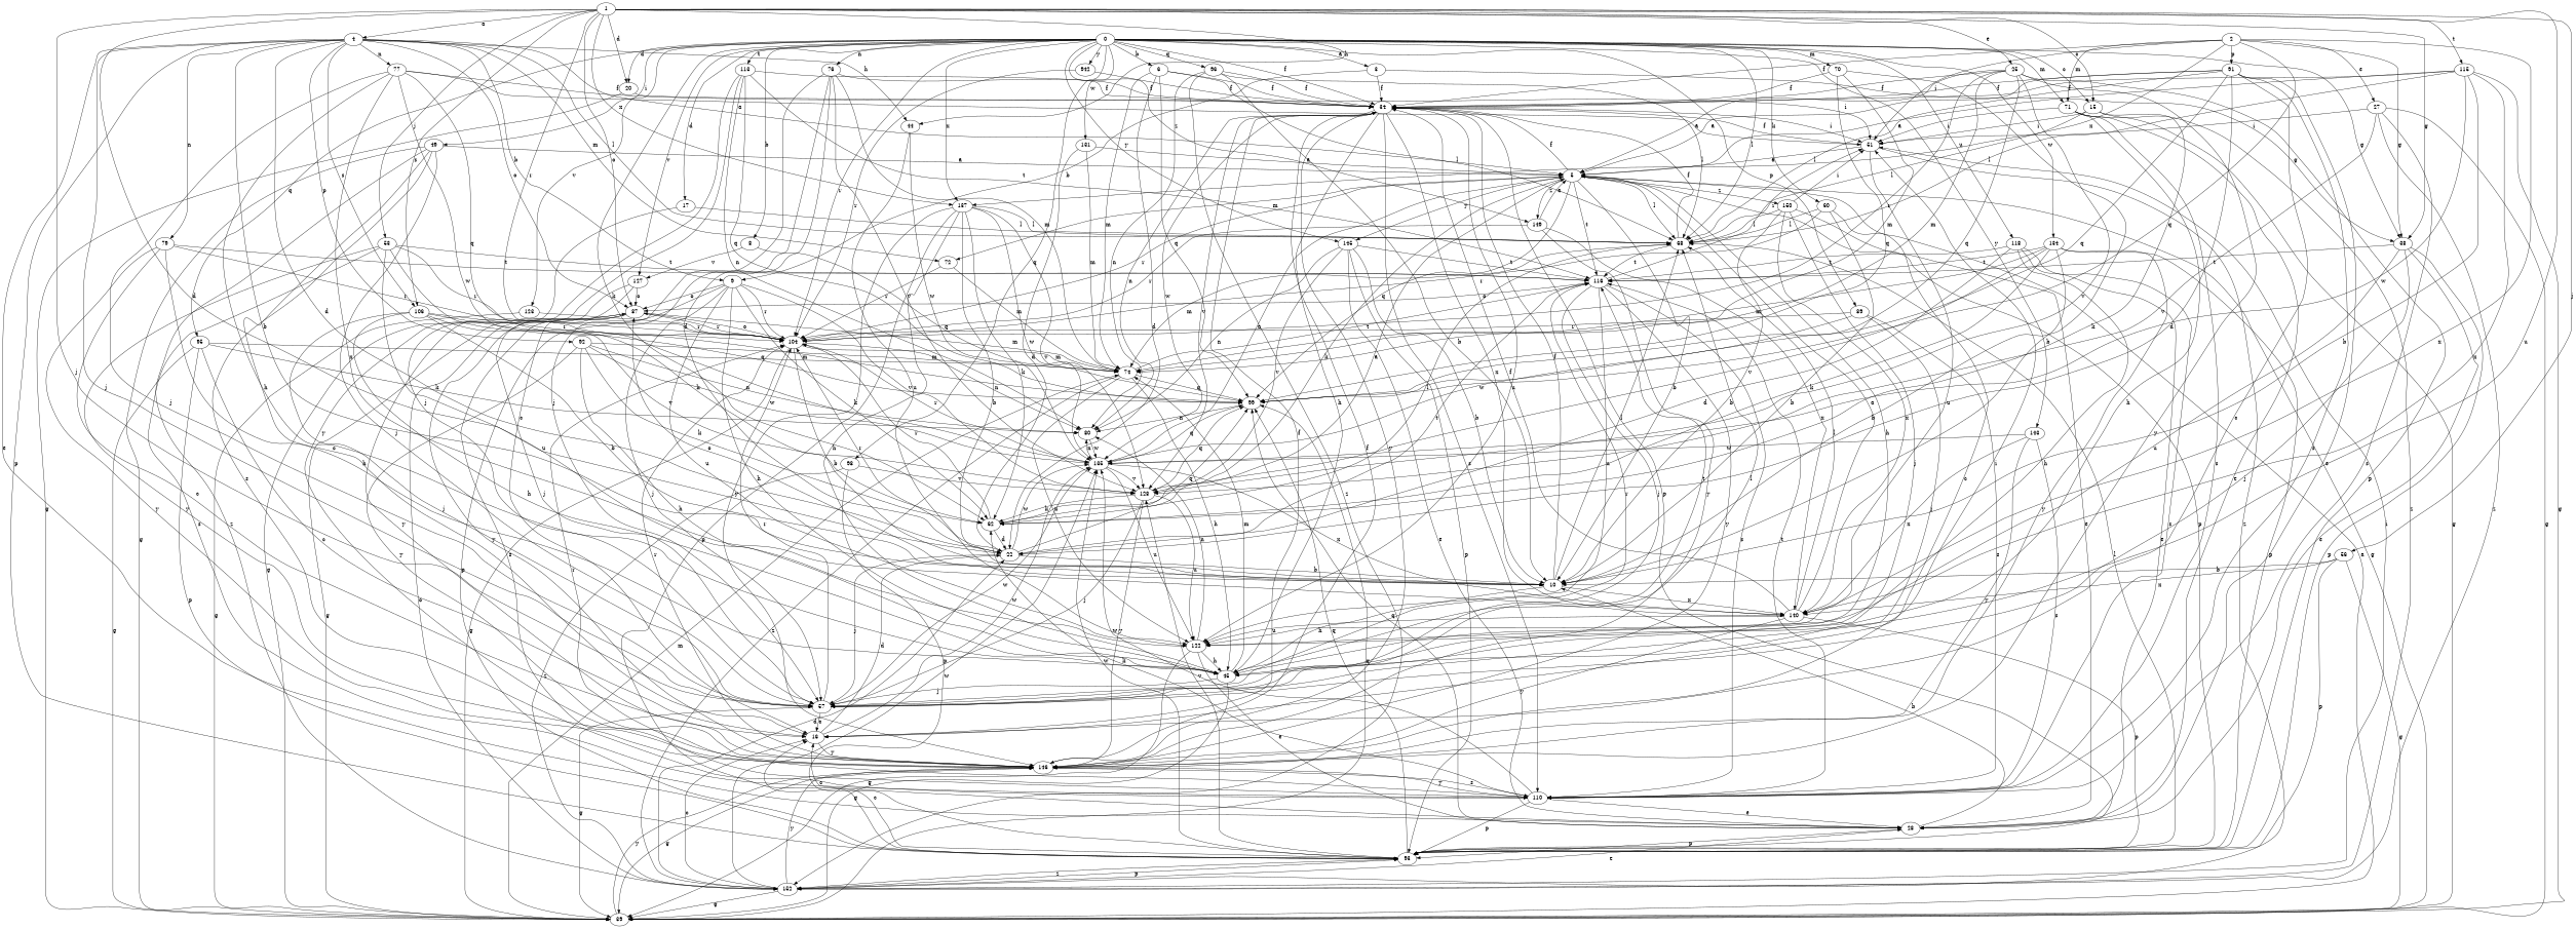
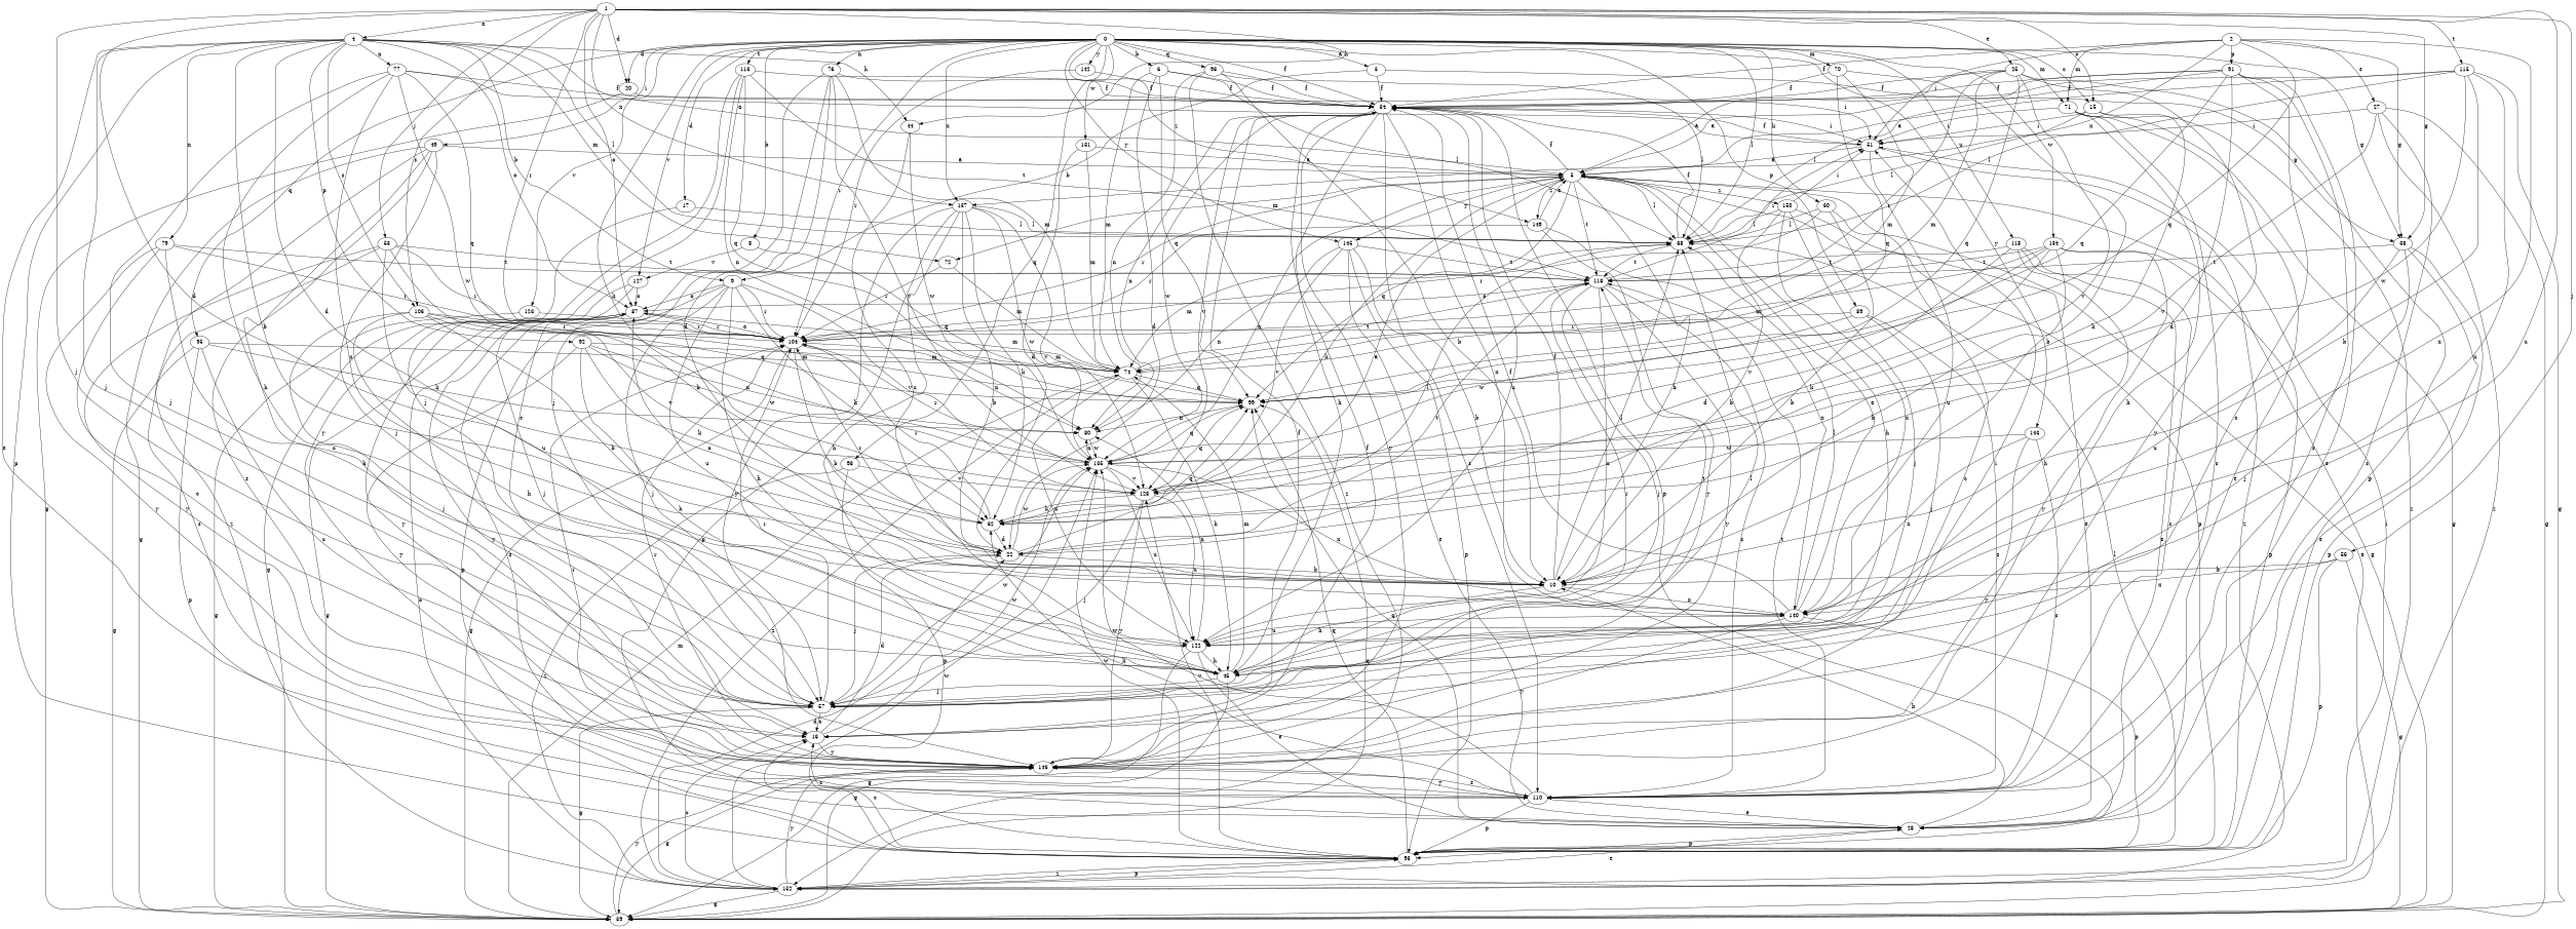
  strict digraph {
    0
    3
    6
    8
    15
    17
    20
    34
    38
    49
    60
    62
    68
    70
    71
    76
    89
    95
    96
    98
    104
    113
    118
    123
    127
    131
    134
    137
-   142 [label=942]
+   142
    143
    145
    149
    9
    22
    99
    74
    51
    152
    39
    122
    140
    93
    45
    128
    135
    146
    110
    80
    57
    28
    116
    5
    16
    10
    87
    1
    4
    25
    44
    53
    56
    106
    115
    72
    77
    79
    92
    2
    27
    91
    150
    0 -> 3 [label=a]
    0 -> 6 [label=b]
    0 -> 8 [label=b]
    0 -> 15 [label=c]
    0 -> 17 [label=d]
    0 -> 20 [label=d]
    0 -> 34 [label=f]
    0 -> 38 [label=g]
    0 -> 49 [label=i]
    0 -> 60 [label=k]
    0 -> 62 [label=k]
    0 -> 68 [label=l]
    0 -> 70 [label=m]
    0 -> 71 [label=m]
    0 -> 76 [label=n]
    0 -> 89 [label=p]
    0 -> 95 [label=q]
    0 -> 96 [label=q]
    0 -> 98 [label=q]
    0 -> 104 [label=r]
    0 -> 113 [label=t]
    0 -> 118 [label=u]
    0 -> 123 [label=v]
    0 -> 127 [label=v]
    0 -> 131 [label=w]
    0 -> 134 [label=w]
    0 -> 137 [label=x]
    0 -> 142 [label=y]
    0 -> 143 [label=y]
    0 -> 145 [label=y]
    0 -> 149 [label=z]
    3 -> 34 [label=f]
    3 -> 38 [label=g]
    3 -> 9 [label=b]
    6 -> 34 [label=f]
    6 -> 68 [label=l]
    6 -> 22 [label=d]
    6 -> 99 [label=q]
    6 -> 74 [label=m]
    8 -> 127 [label=v]
    8 -> 99 [label=q]
    15 -> 62 [label=k]
    15 -> 68 [label=l]
    15 -> 51 [label=i]
    15 -> 152 [label=z]
    17 -> 68 [label=l]
    17 -> 39 [label=g]
    20 -> 51 [label=i]
    20 -> 39 [label=g]
    34 -> 51 [label=i]
    34 -> 122 [label=u]
    34 -> 140 [label=x]
    34 -> 93 [label=p]
    34 -> 45 [label=h]
    34 -> 128 [label=v]
    34 -> 135 [label=w]
    34 -> 146 [label=y]
    34 -> 110 [label=s]
    34 -> 80 [label=n]
    38 -> 122 [label=u]
    38 -> 93 [label=p]
    38 -> 57 [label=j]
    38 -> 28 [label=e]
    38 -> 116 [label=t]
    49 -> 152 [label=z]
    49 -> 39 [label=g]
    49 -> 110 [label=s]
    49 -> 57 [label=j]
    49 -> 5 [label=a]
    49 -> 16 [label=c]
    60 -> 68 [label=l]
    60 -> 104 [label=r]
    60 -> 16 [label=c]
    60 -> 10 [label=b]
    62 -> 68 [label=l]
    62 -> 104 [label=r]
    62 -> 22 [label=d]
    62 -> 5 [label=a]
    68 -> 34 [label=f]
    68 -> 74 [label=m]
    68 -> 116 [label=t]
    70 -> 34 [label=f]
    70 -> 99 [label=q]
    70 -> 74 [label=m]
    70 -> 10 [label=b]
    71 -> 51 [label=i]
    71 -> 39 [label=g]
    71 -> 45 [label=h]
    71 -> 110 [label=s]
    71 -> 28 [label=e]
    76 -> 34 [label=f]
    76 -> 22 [label=d]
    76 -> 74 [label=m]
    76 -> 128 [label=v]
    76 -> 57 [label=j]
    76 -> 16 [label=c]
    89 -> 104 [label=r]
    89 -> 135 [label=w]
    89 -> 110 [label=s]
    89 -> 57 [label=j]
    95 -> 74 [label=m]
    95 -> 39 [label=g]
    95 -> 93 [label=p]
    95 -> 80 [label=k]
    95 -> 16 [label=c]
    96 -> 34 [label=f]
    96 -> 68 [label=l]
    96 -> 152 [label=z]
    96 -> 80 [label=n]
    96 -> 10 [label=b]
    98 -> 152 [label=z]
    98 -> 93 [label=p]
    98 -> 128 [label=v]
    104 -> 74 [label=m]
    104 -> 39 [label=g]
    104 -> 80 [label=n]
    104 -> 10 [label=b]
    104 -> 87 [label=o]
    113 -> 34 [label=f]
    113 -> 99 [label=q]
    113 -> 146 [label=y]
    113 -> 80 [label=n]
    113 -> 57 [label=j]
    113 -> 116 [label=t]
    118 -> 22 [label=d]
    118 -> 45 [label=h]
    118 -> 110 [label=s]
    118 -> 28 [label=e]
    118 -> 116 [label=t]
    123 -> 104 [label=r]
    123 -> 39 [label=g]
    127 -> 146 [label=y]
    127 -> 57 [label=j]
    127 -> 87 [label=o]
    131 -> 22 [label=d]
    131 -> 74 [label=m]
    131 -> 5 [label=a]
    134 -> 62 [label=k]
    134 -> 74 [label=m]
    134 -> 93 [label=p]
    134 -> 128 [label=v]
    134 -> 146 [label=y]
    134 -> 116 [label=t]
    134 -> 10 [label=b]
    137 -> 62 [label=k]
    137 -> 68 [label=l]
    137 -> 93 [label=p]
    137 -> 45 [label=h]
    137 -> 128 [label=v]
    137 -> 135 [label=w]
    137 -> 146 [label=y]
    137 -> 10 [label=b]
    142 -> 34 [label=f]
    142 -> 104 [label=r]
    143 -> 140 [label=x]
    143 -> 135 [label=w]
    143 -> 146 [label=y]
    143 -> 110 [label=s]
    145 -> 93 [label=p]
    145 -> 128 [label=v]
    145 -> 80 [label=n]
    145 -> 28 [label=e]
    145 -> 116 [label=t]
    145 -> 10 [label=b]
    149 -> 104 [label=r]
    149 -> 140 [label=x]
    149 -> 146 [label=y]
    149 -> 5 [label=a]
    9 -> 62 [label=k]
    9 -> 104 [label=r]
    9 -> 122 [label=u]
    9 -> 93 [label=p]
    9 -> 45 [label=h]
    9 -> 128 [label=v]
    9 -> 57 [label=j]
    9 -> 87 [label=o]
    22 -> 104 [label=r]
    22 -> 99 [label=q]
    22 -> 135 [label=w]
    22 -> 57 [label=j]
    22 -> 116 [label=t]
    22 -> 10 [label=b]
    99 -> 80 [label=n]
    74 -> 99 [label=q]
    74 -> 152 [label=z]
    74 -> 122 [label=u]
    74 -> 45 [label=h]
    74 -> 116 [label=t]
    51 -> 34 [label=f]
    51 -> 152 [label=z]
    51 -> 122 [label=u]
    51 -> 5 [label=a]
    152 -> 22 [label=d]
    152 -> 51 [label=i]
    152 -> 39 [label=g]
    152 -> 93 [label=p]
    152 -> 135 [label=w]
    152 -> 146 [label=y]
    152 -> 28 [label=e]
    152 -> 16 [label=c]
    152 -> 87 [label=o]
    39 -> 99 [label=q]
    39 -> 74 [label=m]
    39 -> 146 [label=y]
    39 -> 5 [label=a]
    122 -> 39 [label=g]
    122 -> 45 [label=h]
    122 -> 80 [label=n]
    122 -> 28 [label=e]
    140 -> 34 [label=f]
    140 -> 68 [label=l]
    140 -> 122 [label=u]
    140 -> 93 [label=p]
    140 -> 146 [label=y]
    140 -> 5 [label=a]
    93 -> 68 [label=l]
    93 -> 99 [label=q]
    93 -> 152 [label=z]
    93 -> 128 [label=v]
    93 -> 135 [label=w]
    93 -> 16 [label=c]
    45 -> 74 [label=m]
    45 -> 39 [label=g]
    45 -> 57 [label=j]
    45 -> 116 [label=t]
    128 -> 62 [label=k]
    128 -> 99 [label=q]
    128 -> 122 [label=u]
    128 -> 146 [label=y]
    128 -> 57 [label=j]
    135 -> 104 [label=r]
    135 -> 99 [label=q]
    135 -> 122 [label=u]
    135 -> 140 [label=x]
    135 -> 128 [label=v]
    135 -> 80 [label=n]
    135 -> 5 [label=a]
    146 -> 34 [label=f]
    146 -> 104 [label=r]
    146 -> 51 [label=i]
    146 -> 39 [label=g]
    146 -> 110 [label=s]
    110 -> 62 [label=k]
    110 -> 104 [label=r]
    110 -> 93 [label=p]
    110 -> 135 [label=w]
    110 -> 146 [label=y]
    110 -> 28 [label=e]
    110 -> 116 [label=t]
    80 -> 135 [label=w]
    57 -> 68 [label=l]
    57 -> 104 [label=r]
    57 -> 39 [label=g]
    57 -> 135 [label=w]
    57 -> 116 [label=r]
    57 -> 16 [label=c]
    28 -> 99 [label=q]
    28 -> 93 [label=p]
    28 -> 16 [label=c]
    28 -> 10 [label=b]
    116 -> 51 [label=i]
    116 -> 122 [label=u]
    116 -> 146 [label=y]
    116 -> 110 [label=s]
    116 -> 57 [label=j]
    116 -> 87 [label=o]
    5 -> 34 [label=f]
    5 -> 62 [label=k]
    5 -> 68 [label=l]
    5 -> 104 [label=r]
    5 -> 145 [label=y]
    5 -> 149 [label=z]
    5 -> 99 [label=q]
    5 -> 39 [label=g]
    5 -> 93 [label=p]
    5 -> 45 [label=h]
    5 -> 116 [label=t]
    5 -> 10 [label=b]
    5 -> 72 [label=m]
    5 -> 150 [label=z]
    16 -> 34 [label=f]
    16 -> 22 [label=d]
    16 -> 135 [label=w]
    16 -> 146 [label=y]
    10 -> 34 [label=f]
    10 -> 68 [label=l]
    10 -> 140 [label=x]
    10 -> 45 [label=h]
    10 -> 87 [label=o]
    87 -> 104 [label=r]
    87 -> 74 [label=m]
    87 -> 39 [label=g]
    87 -> 146 [label=y]
    87 -> 110 [label=s]
    1 -> 15 [label=c]
    1 -> 20 [label=d]
    1 -> 38 [label=g]
    1 -> 104 [label=r]
    1 -> 137 [label=x]
    1 -> 22 [label=d]
    1 -> 122 [label=u]
    1 -> 57 [label=j]
    1 -> 87 [label=o]
    1 -> 4 [label=a]
    1 -> 25 [label=e]
    1 -> 44 [label=h]
    1 -> 53 [label=j]
    1 -> 56 [label=j]
    1 -> 106 [label=s]
    1 -> 115 [label=t]
    4 -> 68 [label=l]
    4 -> 9 [label=b]
    4 -> 22 [label=d]
    4 -> 93 [label=p]
    4 -> 57 [label=j]
    4 -> 28 [label=e]
    4 -> 5 [label=a]
    4 -> 10 [label=b]
    4 -> 87 [label=o]
    4 -> 44 [label=h]
    4 -> 106 [label=s]
    4 -> 72 [label=m]
    4 -> 77 [label=n]
    4 -> 79 [label=n]
    4 -> 92 [label=p]
    25 -> 34 [label=f]
    25 -> 104 [label=r]
    25 -> 99 [label=q]
    25 -> 74 [label=m]
    25 -> 93 [label=p]
    25 -> 128 [label=v]
    25 -> 146 [label=y]
    25 -> 5 [label=a]
    44 -> 122 [label=u]
    44 -> 135 [label=w]
    53 -> 62 [label=k]
    53 -> 104 [label=r]
    53 -> 122 [label=u]
    53 -> 146 [label=y]
    53 -> 110 [label=s]
    53 -> 116 [label=t]
    56 -> 39 [label=g]
    56 -> 140 [label=x]
    56 -> 93 [label=p]
    56 -> 10 [label=b]
    106 -> 104 [label=r]
    106 -> 99 [label=q]
    106 -> 45 [label=h]
    106 -> 128 [label=v]
    106 -> 57 [label=j]
    106 -> 10 [label=b]
    115 -> 34 [label=f]
    115 -> 68 [label=l]
    115 -> 39 [label=g]
    115 -> 140 [label=x]
    115 -> 135 [label=w]
    115 -> 5 [label=a]
    115 -> 10 [label=b]
    72 -> 104 [label=r]
    72 -> 74 [label=m]
    77 -> 34 [label=f]
    77 -> 99 [label=q]
    77 -> 51 [label=i]
    77 -> 140 [label=x]
    77 -> 45 [label=h]
    77 -> 135 [label=w]
    77 -> 57 [label=j]
    79 -> 104 [label=r]
    79 -> 45 [label=h]
    79 -> 146 [label=y]
    79 -> 116 [label=t]
    79 -> 16 [label=c]
    92 -> 62 [label=k]
    92 -> 74 [label=m]
    92 -> 45 [label=h]
    92 -> 135 [label=w]
    92 -> 146 [label=y]
    92 -> 80 [label=n]
    2 -> 34 [label=f]
    2 -> 38 [label=g]
    2 -> 71 [label=m]
    2 -> 137 [label=x]
    2 -> 99 [label=q]
    2 -> 51 [label=i]
    2 -> 140 [label=x]
    2 -> 27 [label=e]
    2 -> 91 [label=p]
    27 -> 51 [label=i]
    27 -> 152 [label=z]
    27 -> 39 [label=g]
    27 -> 128 [label=v]
    27 -> 110 [label=s]
    91 -> 34 [label=f]
    91 -> 68 [label=l]
    91 -> 22 [label=d]
    91 -> 99 [label=q]
    91 -> 110 [label=s]
    91 -> 28 [label=e]
    91 -> 5 [label=a]
    91 -> 16 [label=c]
    150 -> 68 [label=l]
    150 -> 51 [label=i]
    150 -> 140 [label=x]
    150 -> 57 [label=j]
    150 -> 28 [label=e]
    150 -> 10 [label=b]
  }
